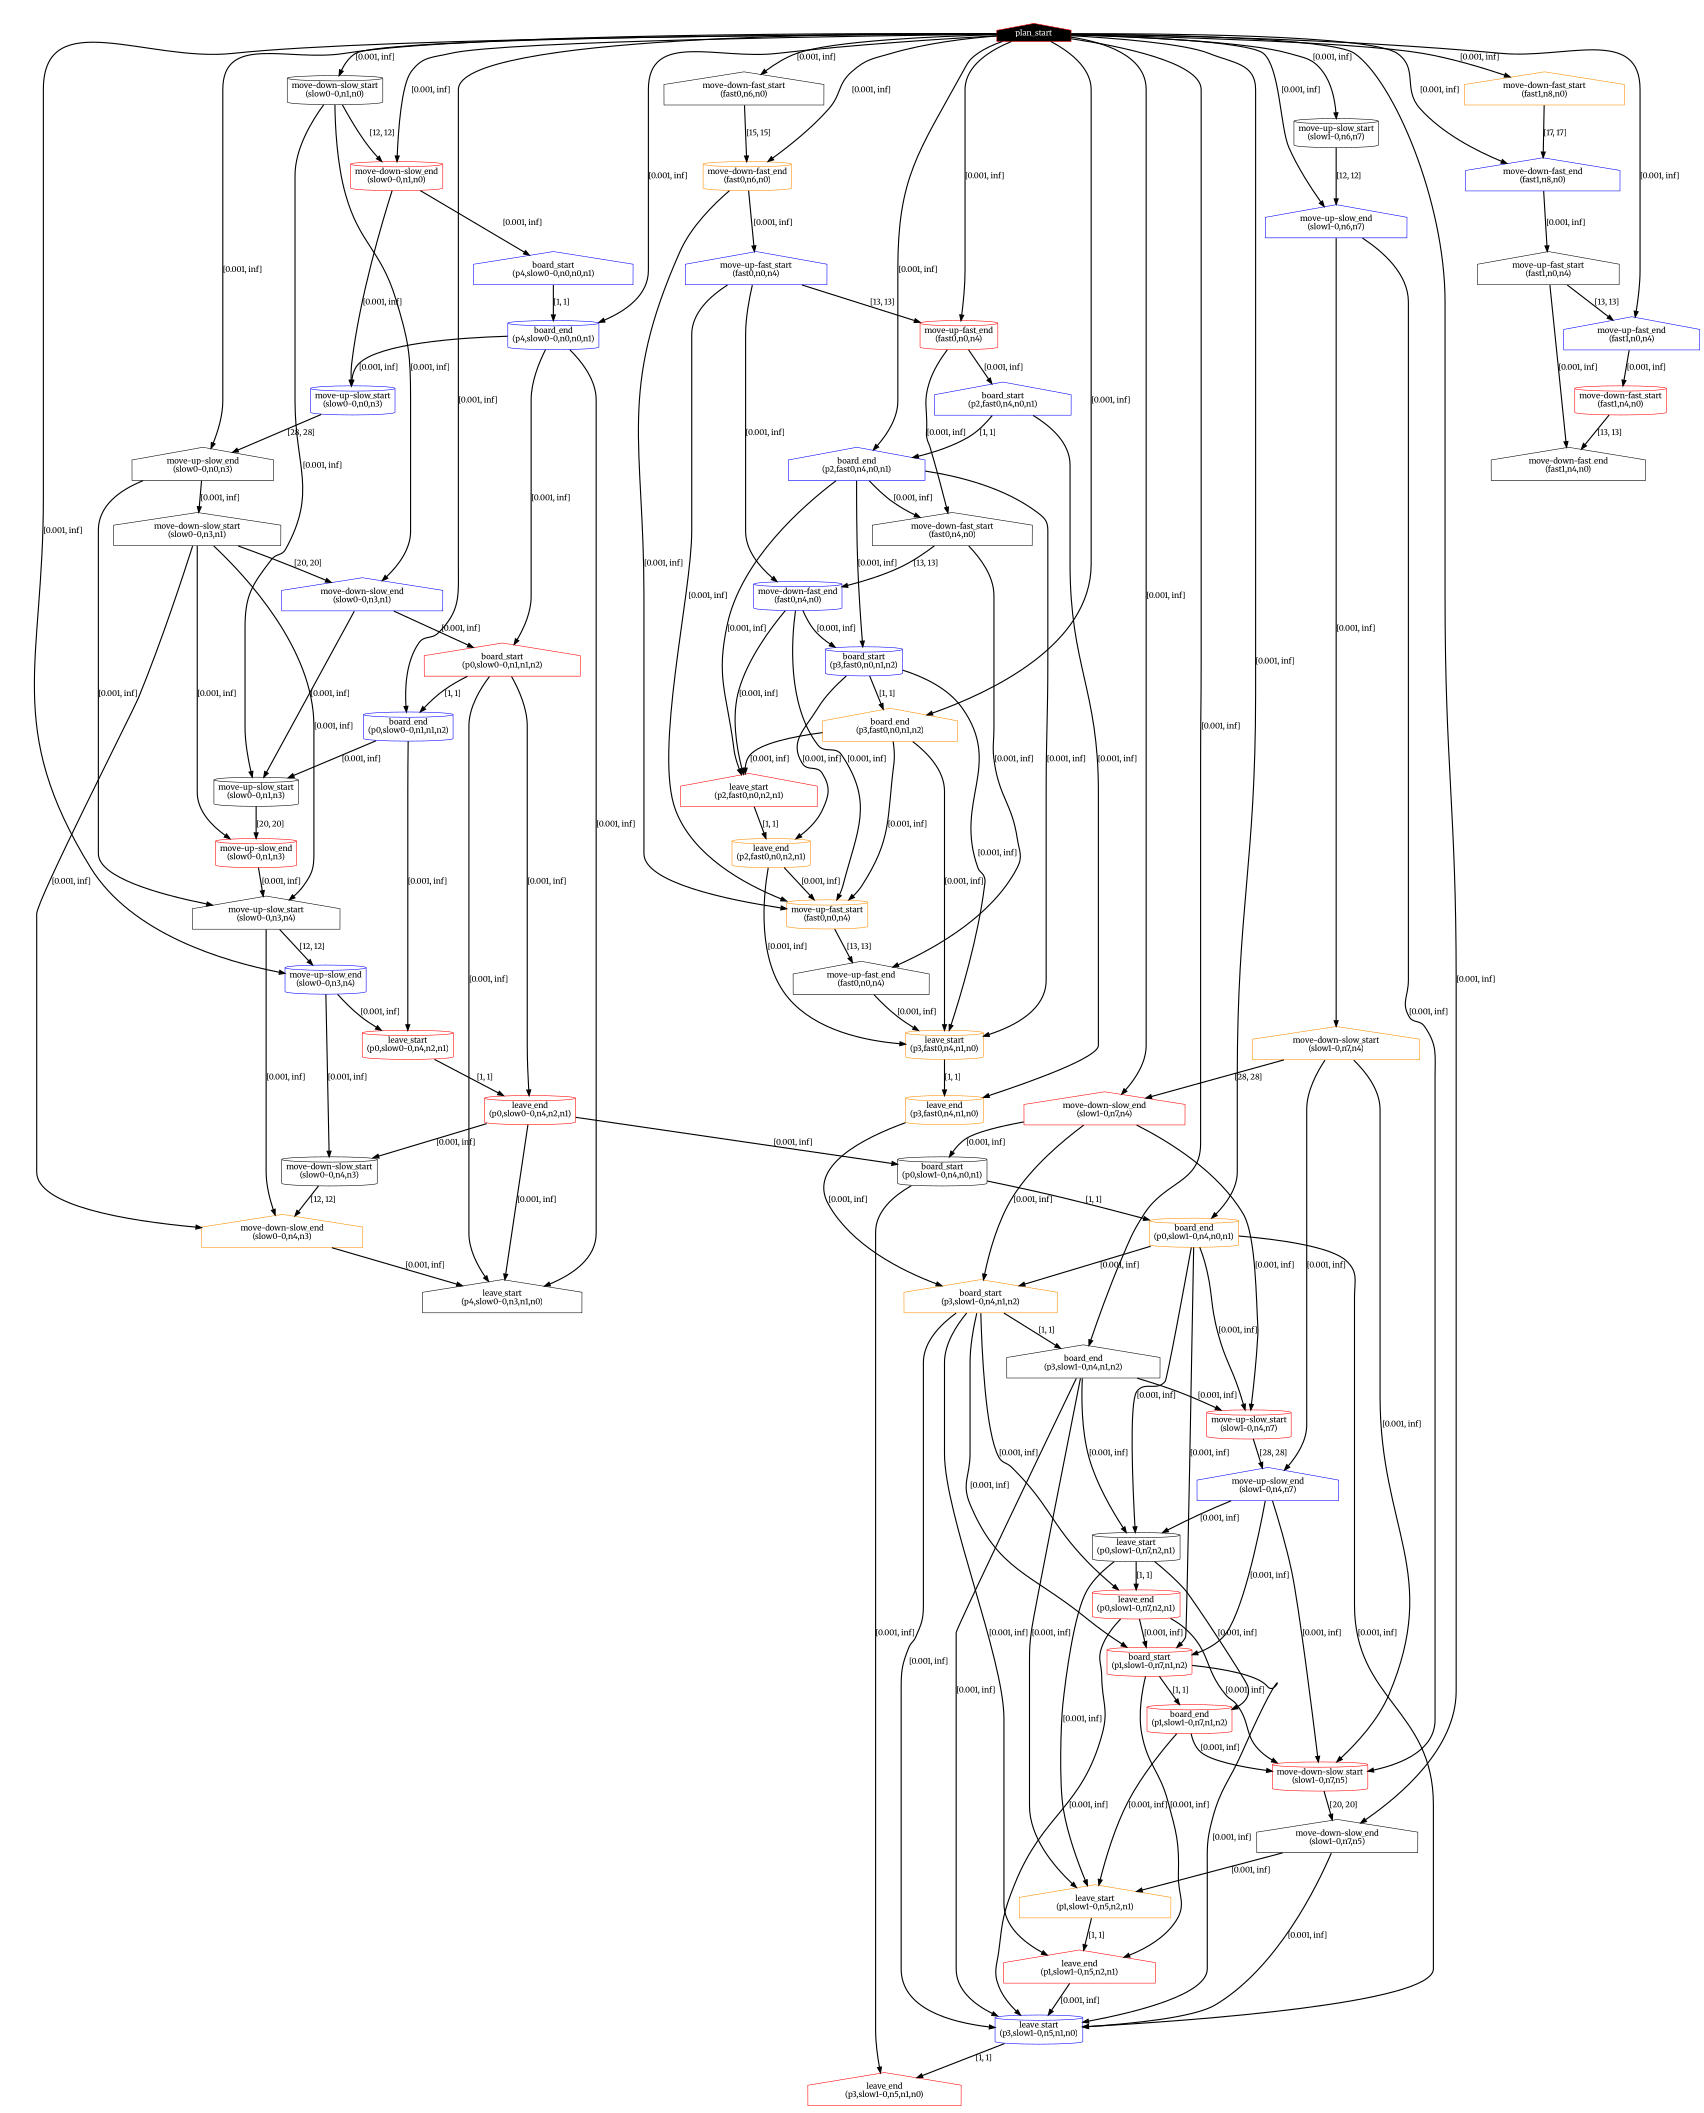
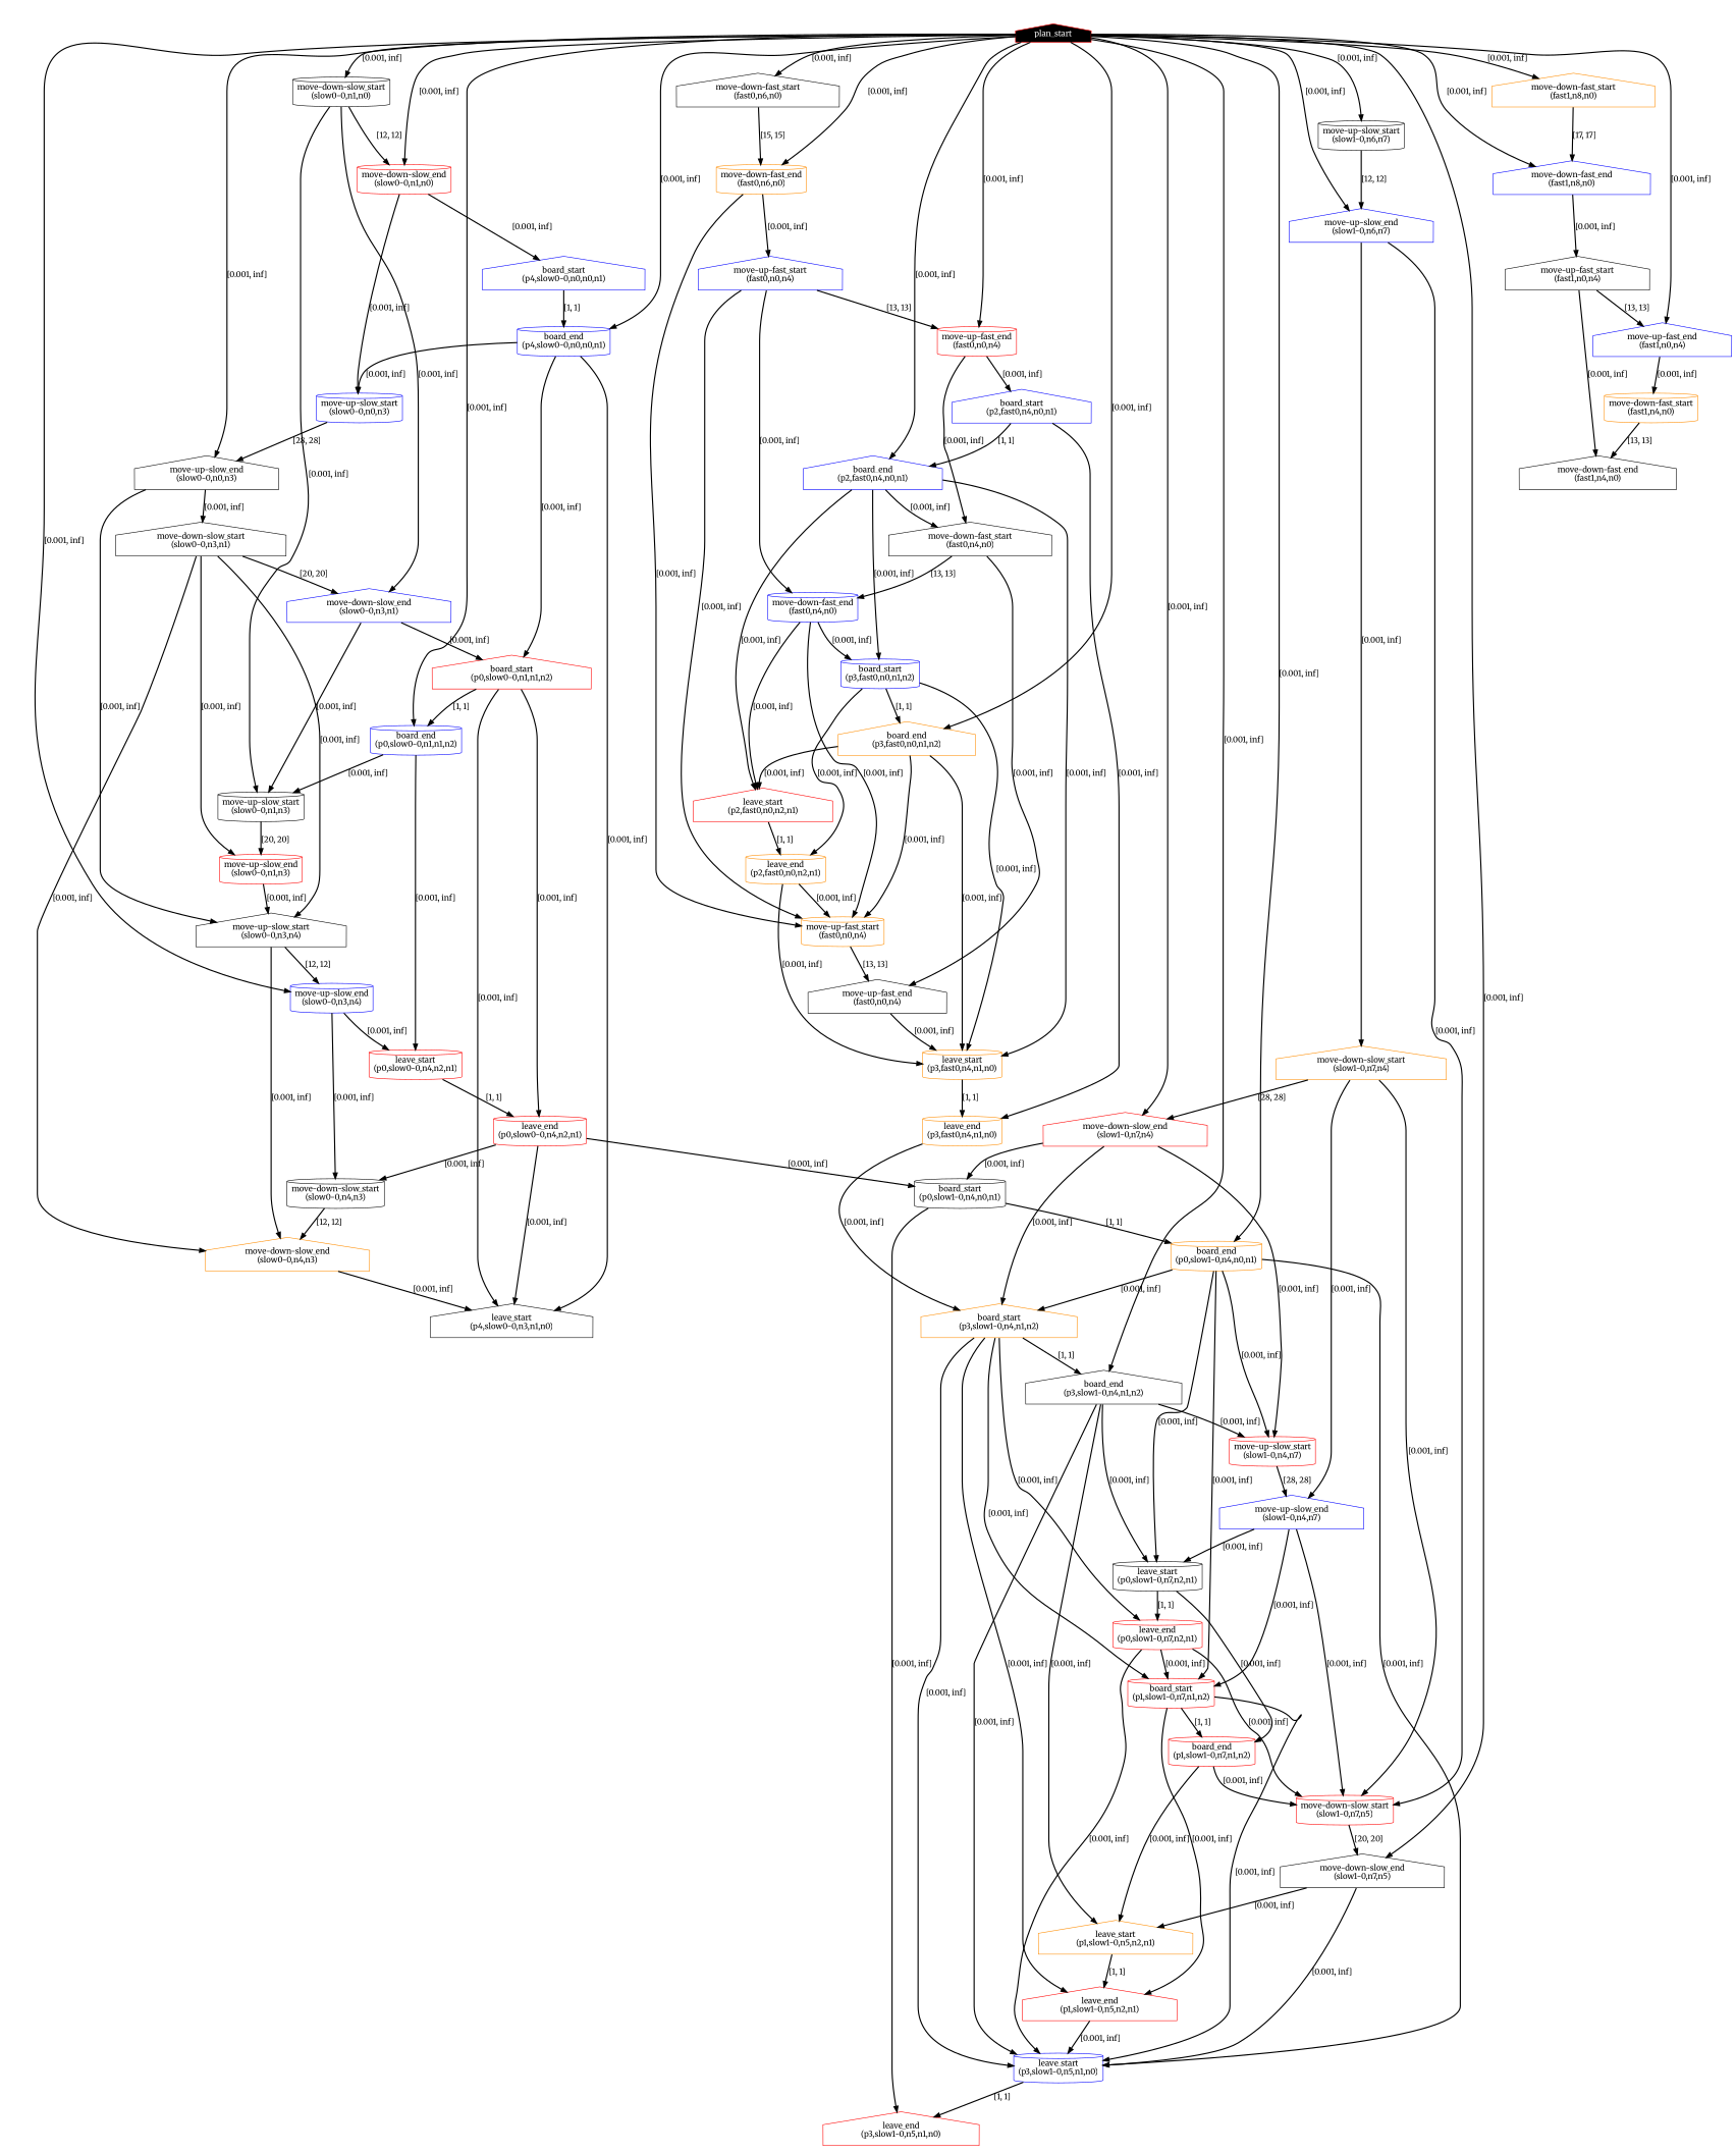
  digraph {
    fontname=Merriweather
    node [color=black fontname=Merriweather shape=house]
    edge [color=black fontname=Merriweather penwidth=2]
    n1 [color=red fillcolor=black fontcolor=white label=plan_start style=filled]
    n2 [label="move-down-slow_start\n(slow0-0,n1,n0)" shape=cylinder]
    n3 [color=red label="move-down-slow_end\n(slow0-0,n1,n0)" shape=cylinder]
    n4 [label="move-down-fast_start\n(fast0,n6,n0)"]
    n5 [color=darkorange label="move-down-fast_end\n(fast0,n6,n0)" shape=cylinder]
    n6 [color=darkorange label="move-down-fast_start\n(fast1,n8,n0)"]
    n7 [color=blue label="move-down-fast_end\n(fast1,n8,n0)"]
    n8 [label="move-up-slow_start\n(slow1-0,n6,n7)" shape=cylinder]
    n9 [color=blue label="move-up-slow_end\n(slow1-0,n6,n7)"]
    n10 [color=blue label="board_end\n(p4,slow0-0,n0,n0,n1)" shape=cylinder]
    n11 [color=red label="move-down-slow_end\n(slow1-0,n7,n4)"]
    n12 [label="move-up-slow_end\n(slow0-0,n0,n3)"]
    n13 [color=red label="move-up-fast_end\n(fast0,n0,n4)" shape=cylinder]
    n14 [color=blue label="move-up-fast_end\n(fast1,n0,n4)"]
    n15 [color=blue label="board_end\n(p2,fast0,n4,n0,n1)"]
    n16 [color=darkorange label="board_end\n(p3,fast0,n0,n1,n2)"]
    n17 [color=blue label="board_end\n(p0,slow0-0,n1,n1,n2)" shape=cylinder]
    n18 [color=blue label="move-up-slow_end\n(slow0-0,n3,n4)" shape=cylinder]
    n19 [color=darkorange label="board_end\n(p0,slow1-0,n4,n0,n1)" shape=cylinder]
    n20 [label="board_end\n(p3,slow1-0,n4,n1,n2)"]
    n21 [label="move-down-slow_end\n(slow1-0,n7,n5)"]
    n22 [color=blue label="move-down-slow_end\n(slow0-0,n3,n1)"]
    n23 [label="move-up-slow_start\n(slow0-0,n1,n3)" shape=cylinder]
    n24 [color=blue label="board_start\n(p4,slow0-0,n0,n0,n1)"]
    n25 [color=blue label="move-up-slow_start\n(slow0-0,n0,n3)" shape=cylinder]
    n26 [color=blue label="move-up-fast_start\n(fast0,n0,n4)"]
    n27 [color=darkorange label="move-up-fast_start\n(fast0,n0,n4)" shape=cylinder]
    n28 [label="move-up-fast_start\n(fast1,n0,n4)"]
    n29 [color=darkorange label="move-down-slow_start\n(slow1-0,n7,n4)"]
    n30 [color=red label="move-down-slow_start\n(slow1-0,n7,n5)" shape=cylinder]
    n31 [color=red label="board_start\n(p0,slow0-0,n1,n1,n2)"]
    n32 [label="leave_start\n(p4,slow0-0,n3,n1,n0)"]
    n33 [label="board_start\n(p0,slow1-0,n4,n0,n1)" shape=cylinder]
    n34 [color=darkorange label="board_start\n(p3,slow1-0,n4,n1,n2)"]
    n35 [color=red label="move-up-slow_start\n(slow1-0,n4,n7)" shape=cylinder]
    n36 [label="move-down-slow_start\n(slow0-0,n3,n1)"]
    n37 [label="move-up-slow_start\n(slow0-0,n3,n4)"]
    n38 [color=blue label="board_start\n(p2,fast0,n4,n0,n1)"]
    n39 [label="move-down-fast_start\n(fast0,n4,n0)"]
-   n40 [color=red label="move-down-fast_start\n(fast1,n4,n0)" shape=cylinder]
+   n40 [color=darkorange label="move-down-fast_start\n(fast1,n4,n0)" shape=cylinder]
    n41 [color=blue label="board_start\n(p3,fast0,n0,n1,n2)" shape=cylinder]
    n42 [color=red label="leave_start\n(p2,fast0,n0,n2,n1)"]
    n43 [color=darkorange label="leave_start\n(p3,fast0,n4,n1,n0)" shape=cylinder]
    n44 [color=red label="leave_start\n(p0,slow0-0,n4,n2,n1)" shape=cylinder]
    n45 [label="move-down-slow_start\n(slow0-0,n4,n3)" shape=cylinder]
    n46 [label="leave_start\n(p0,slow1-0,n7,n2,n1)" shape=cylinder]
    n47 [color=red label="board_start\n(p1,slow1-0,n7,n1,n2)" shape=cylinder]
    n48 [color=blue label="leave_start\n(p3,slow1-0,n5,n1,n0)" shape=cylinder]
    n49 [color=darkorange label="leave_start\n(p1,slow1-0,n5,n2,n1)"]
    n50 [color=red label="move-up-slow_end\n(slow0-0,n1,n3)" shape=cylinder]
    n51 [color=blue label="move-down-fast_end\n(fast0,n4,n0)" shape=cylinder]
    n52 [label="move-up-fast_end\n(fast0,n0,n4)"]
    n53 [label="move-down-fast_end\n(fast1,n4,n0)"]
    n54 [color=blue label="move-up-slow_end\n(slow1-0,n4,n7)"]
    n55 [color=red label="leave_end\n(p0,slow0-0,n4,n2,n1)" shape=cylinder]
    n56 [color=red label="leave_end\n(p3,slow1-0,n5,n1,n0)"]
    n57 [color=red label="leave_end\n(p0,slow1-0,n7,n2,n1)" shape=cylinder]
    n58 [color=red label="leave_end\n(p1,slow1-0,n5,n2,n1)"]
    n59 [color=darkorange label="move-down-slow_end\n(slow0-0,n4,n3)"]
    n60 [color=darkorange label="leave_end\n(p3,fast0,n4,n1,n0)" shape=cylinder]
    n61 [color=darkorange label="leave_end\n(p2,fast0,n0,n2,n1)" shape=cylinder]
    n62 [color=red label="board_end\n(p1,slow1-0,n7,n1,n2)" shape=cylinder]
    n1 -> n2 [label="[0.001, inf]"]
    n1 -> n3 [label="[0.001, inf]"]
    n1 -> n4 [label="[0.001, inf]"]
    n1 -> n5 [label="[0.001, inf]"]
    n1 -> n6 [label="[0.001, inf]"]
    n1 -> n7 [label="[0.001, inf]"]
    n1 -> n8 [label="[0.001, inf]"]
    n1 -> n9 [label="[0.001, inf]"]
    n1 -> n10 [label="[0.001, inf]"]
    n1 -> n11 [label="[0.001, inf]"]
    n1 -> n12 [label="[0.001, inf]"]
    n1 -> n13 [label="[0.001, inf]"]
    n1 -> n14 [label="[0.001, inf]"]
    n1 -> n15 [label="[0.001, inf]"]
    n1 -> n16 [label="[0.001, inf]"]
    n1 -> n17 [label="[0.001, inf]"]
    n1 -> n18 [label="[0.001, inf]"]
    n1 -> n19 [label="[0.001, inf]"]
    n1 -> n20 [label="[0.001, inf]"]
    n1 -> n21 [label="[0.001, inf]"]
    n2 -> n3 [label="[12, 12]"]
    n2 -> n22 [label="[0.001, inf]"]
    n2 -> n23 [label="[0.001, inf]"]
    n3 -> n24 [label="[0.001, inf]"]
    n3 -> n25 [label="[0.001, inf]"]
    n4 -> n5 [label="[15, 15]"]
    n5 -> n26 [label="[0.001, inf]"]
    n5 -> n27 [label="[0.001, inf]"]
    n6 -> n7 [label="[17, 17]"]
    n7 -> n28 [label="[0.001, inf]"]
    n8 -> n9 [label="[12, 12]"]
    n9 -> n29 [label="[0.001, inf]"]
    n9 -> n30 [label="[0.001, inf]"]
    n10 -> n25 [label="[0.001, inf]"]
    n10 -> n31 [label="[0.001, inf]"]
    n10 -> n32 [label="[0.001, inf]"]
    n11 -> n33 [label="[0.001, inf]"]
    n11 -> n34 [label="[0.001, inf]"]
    n11 -> n35 [label="[0.001, inf]"]
    n12 -> n36 [label="[0.001, inf]"]
    n12 -> n37 [label="[0.001, inf]"]
    n13 -> n38 [label="[0.001, inf]"]
    n13 -> n39 [label="[0.001, inf]"]
    n14 -> n40 [label="[0.001, inf]"]
    n15 -> n39 [label="[0.001, inf]"]
    n15 -> n41 [label="[0.001, inf]"]
    n15 -> n42 [label="[0.001, inf]"]
    n15 -> n43 [label="[0.001, inf]"]
    n16 -> n27 [label="[0.001, inf]"]
    n16 -> n42 [label="[0.001, inf]"]
    n16 -> n43 [label="[0.001, inf]"]
    n17 -> n23 [label="[0.001, inf]"]
    n17 -> n44 [label="[0.001, inf]"]
    n18 -> n44 [label="[0.001, inf]"]
    n18 -> n45 [label="[0.001, inf]"]
    n19 -> n34 [label="[0.001, inf]"]
    n19 -> n35 [label="[0.001, inf]"]
    n19 -> n46 [label="[0.001, inf]"]
    n19 -> n47 [label="[0.001, inf]"]
    n19 -> n48 [label="[0.001, inf]"]
    n20 -> n35 [label="[0.001, inf]"]
    n20 -> n46 [label="[0.001, inf]"]
    n20 -> n48 [label="[0.001, inf]"]
    n20 -> n49 [label="[0.001, inf]"]
    n21 -> n48 [label="[0.001, inf]"]
    n21 -> n49 [label="[0.001, inf]"]
    n22 -> n23 [label="[0.001, inf]"]
    n22 -> n31 [label="[0.001, inf]"]
    n23 -> n50 [label="[20, 20]"]
    n24 -> n10 [label="[1, 1]"]
    n25 -> n12 [label="[28, 28]"]
    n26 -> n13 [label="[13, 13]"]
    n26 -> n27 [label="[0.001, inf]"]
    n26 -> n51 [label="[0.001, inf]"]
    n27 -> n52 [label="[13, 13]"]
    n28 -> n14 [label="[13, 13]"]
    n28 -> n53 [label="[0.001, inf]"]
    n29 -> n11 [label="[28, 28]"]
    n29 -> n30 [label="[0.001, inf]"]
    n29 -> n54 [label="[0.001, inf]"]
    n30 -> n21 [label="[20, 20]"]
    n31 -> n17 [label="[1, 1]"]
    n31 -> n32 [label="[0.001, inf]"]
    n31 -> n55 [label="[0.001, inf]"]
    n33 -> n19 [label="[1, 1]"]
    n33 -> n56 [label="[0.001, inf]"]
    n34 -> n20 [label="[1, 1]"]
    n34 -> n47 [label="[0.001, inf]"]
    n34 -> n48 [label="[0.001, inf]"]
    n34 -> n57 [label="[0.001, inf]"]
    n34 -> n58 [label="[0.001, inf]"]
    n35 -> n54 [label="[28, 28]"]
    n36 -> n22 [label="[20, 20]"]
    n36 -> n37 [label="[0.001, inf]"]
    n36 -> n50 [label="[0.001, inf]"]
    n36 -> n59 [label="[0.001, inf]"]
    n37 -> n18 [label="[12, 12]"]
    n37 -> n59 [label="[0.001, inf]"]
    n38 -> n15 [label="[1, 1]"]
    n38 -> n60 [label="[0.001, inf]"]
    n39 -> n51 [label="[13, 13]"]
    n39 -> n52 [label="[0.001, inf]"]
    n40 -> n53 [label="[13, 13]"]
    n41 -> n16 [label="[1, 1]"]
    n41 -> n43 [label="[0.001, inf]"]
    n41 -> n61 [label="[0.001, inf]"]
    n42 -> n61 [label="[1, 1]"]
    n43 -> n60 [label="[1, 1]"]
    n44 -> n55 [label="[1, 1]"]
    n45 -> n59 [label="[12, 12]"]
-   n46 -> n49 [label="[0.001, inf]"]
    n46 -> n57 [label="[1, 1]"]
    n46 -> n62 [label="[0.001, inf]"]
    n47 -> n48 [label="[0.001, inf]"]
    n47 -> n58 [label="[0.001, inf]"]
    n47 -> n62 [label="[1, 1]"]
    n48 -> n56 [label="[1, 1]"]
    n49 -> n58 [label="[1, 1]"]
    n50 -> n37 [label="[0.001, inf]"]
    n51 -> n27 [label="[0.001, inf]"]
    n51 -> n41 [label="[0.001, inf]"]
    n51 -> n42 [label="[0.001, inf]"]
    n52 -> n43 [label="[0.001, inf]"]
    n54 -> n30 [label="[0.001, inf]"]
    n54 -> n46 [label="[0.001, inf]"]
    n54 -> n47 [label="[0.001, inf]"]
    n55 -> n32 [label="[0.001, inf]"]
    n55 -> n33 [label="[0.001, inf]"]
    n55 -> n45 [label="[0.001, inf]"]
    n57 -> n30 [label="[0.001, inf]"]
    n57 -> n47 [label="[0.001, inf]"]
    n57 -> n48 [label="[0.001, inf]"]
    n58 -> n48 [label="[0.001, inf]"]
    n59 -> n32 [label="[0.001, inf]"]
    n60 -> n34 [label="[0.001, inf]"]
    n61 -> n27 [label="[0.001, inf]"]
    n61 -> n43 [label="[0.001, inf]"]
    n62 -> n30 [label="[0.001, inf]"]
    n62 -> n49 [label="[0.001, inf]"]
  }
